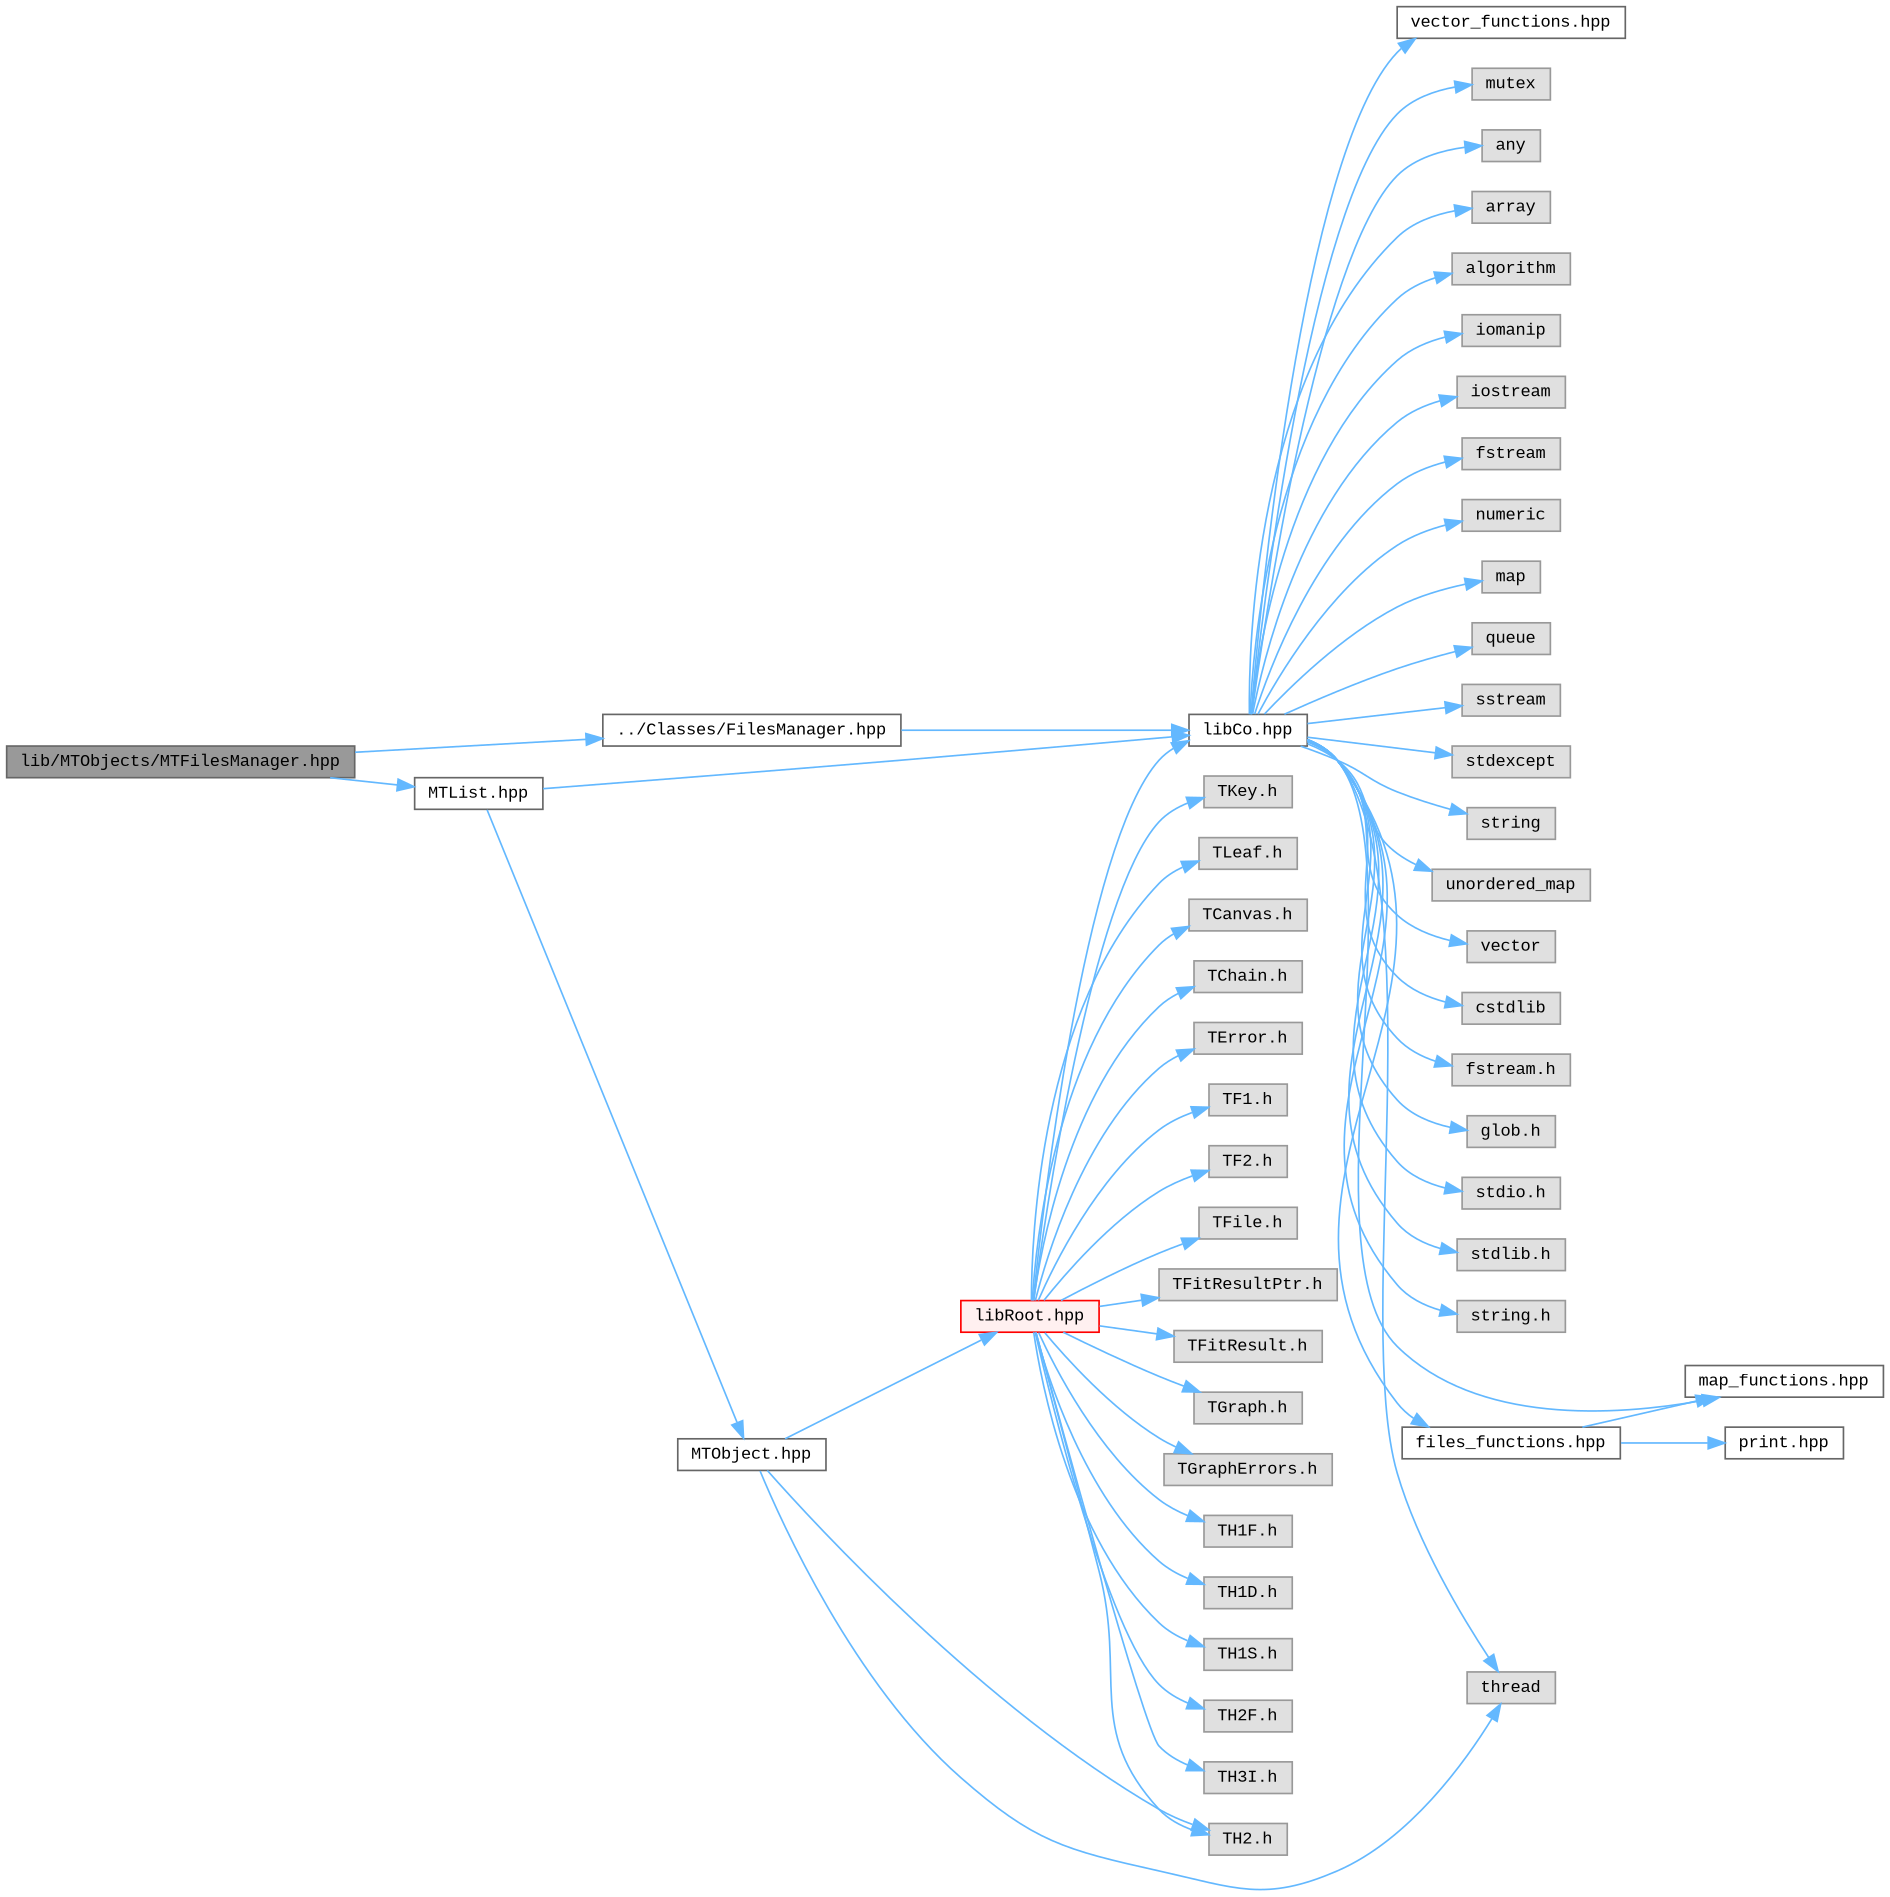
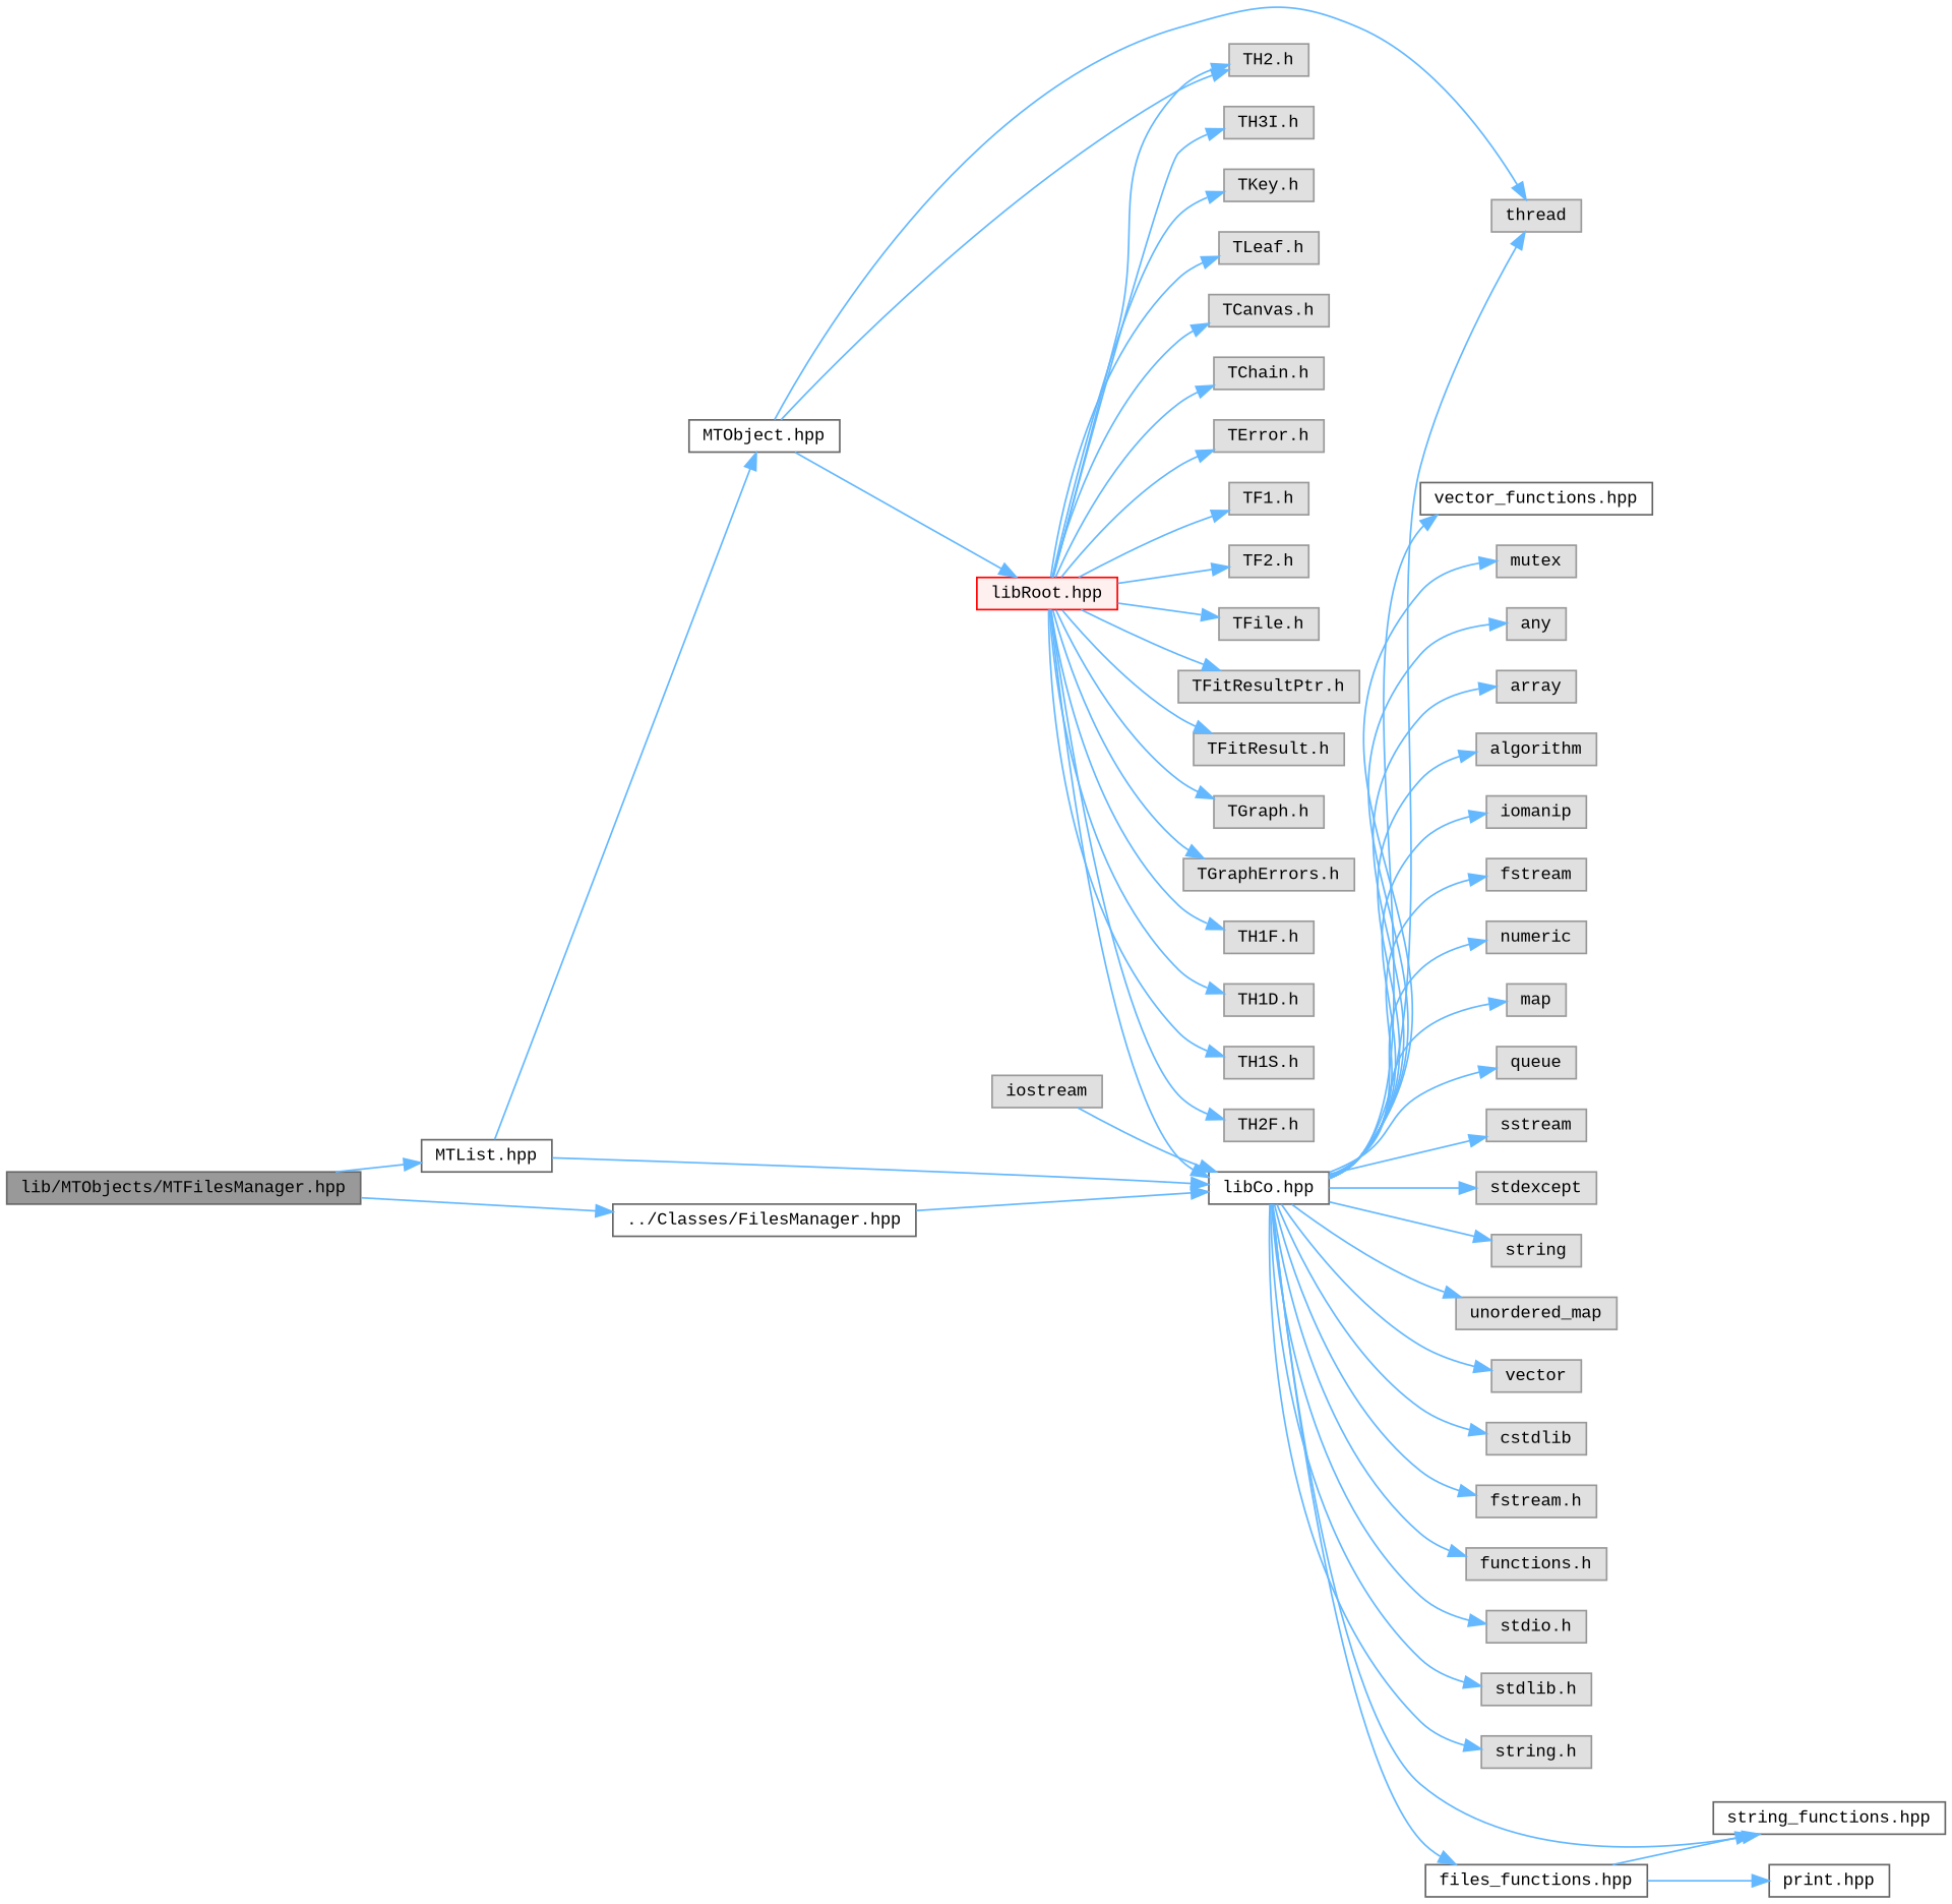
  digraph {
    fontname="Liberation Mono"
    rankdir=LR
    node [color=grey60 fillcolor="#E0E0E0" fontname="Liberation Mono" fontsize=10 shape=box style=filled]
    edge [color=steelblue1 fontname="Liberation Mono" fontsize=10 labelfontname=Helvetica labelfontsize=10 style=solid]
    n1 [color=gray40 fillcolor=grey60 fontcolor=black height=0.2 label="lib/MTObjects/MTFilesManager.hpp" width=0.4]
    n2 [color=grey40 fillcolor=white height=0.2 label="MTList.hpp" width=0.4]
    n3 [color=grey40 fillcolor=white height=0.2 label="../Classes/FilesManager.hpp" width=0.4]
    n4 [color=grey40 fillcolor=white height=0.2 label="MTObject.hpp" width=0.4]
    n5 [color=grey40 fillcolor=white height=0.2 label="libCo.hpp" width=0.4]
    n6 [height=0.2 label=thread width=0.4]
    n7 [color=red fillcolor="#FFF0F0" height=0.2 label="libRoot.hpp" width=0.4]
    n8 [height=0.2 label="TH2.h" width=0.4]
    n9 [height=0.2 label=mutex width=0.4]
    n10 [height=0.2 label=any width=0.4]
    n11 [height=0.2 label=array width=0.4]
    n12 [height=0.2 label=algorithm width=0.4]
    n13 [height=0.2 label=iomanip width=0.4]
    n14 [height=0.2 label=iostream width=0.4]
    n15 [height=0.2 label=fstream width=0.4]
    n16 [height=0.2 label=numeric width=0.4]
    n17 [height=0.2 label=map width=0.4]
    n18 [height=0.2 label=queue width=0.4]
    n19 [height=0.2 label=sstream width=0.4]
    n20 [height=0.2 label=stdexcept width=0.4]
    n21 [height=0.2 label=string width=0.4]
    n22 [height=0.2 label=unordered_map width=0.4]
    n23 [height=0.2 label=vector width=0.4]
    n24 [height=0.2 label=cstdlib width=0.4]
    n25 [height=0.2 label="fstream.h" width=0.4]
-   n26 [height=0.2 label="glob.h" width=0.4]
+   n26 [height=0.2 label="functions.h" width=0.4]
    n27 [height=0.2 label="stdio.h" width=0.4]
    n28 [height=0.2 label="stdlib.h" width=0.4]
    n29 [height=0.2 label="string.h" width=0.4]
-   n30 [color=grey40 fillcolor=white height=0.2 label="map_functions.hpp" width=0.4]
+   n30 [color=grey40 fillcolor=white height=0.2 label="string_functions.hpp" width=0.4]
    n31 [color=grey40 fillcolor=white height=0.2 label="files_functions.hpp" width=0.4]
    n32 [color=grey40 fillcolor=white height=0.2 label="vector_functions.hpp" width=0.4]
    n33 [height=0.2 label="TCanvas.h" width=0.4]
    n34 [height=0.2 label="TChain.h" width=0.4]
    n35 [height=0.2 label="TError.h" width=0.4]
    n36 [height=0.2 label="TF1.h" width=0.4]
    n37 [height=0.2 label="TF2.h" width=0.4]
    n38 [height=0.2 label="TFile.h" width=0.4]
    n39 [height=0.2 label="TFitResultPtr.h" width=0.4]
    n40 [height=0.2 label="TFitResult.h" width=0.4]
    n41 [height=0.2 label="TGraph.h" width=0.4]
    n42 [height=0.2 label="TGraphErrors.h" width=0.4]
    n43 [height=0.2 label="TH1F.h" width=0.4]
    n44 [height=0.2 label="TH1D.h" width=0.4]
    n45 [height=0.2 label="TH1S.h" width=0.4]
    n46 [height=0.2 label="TH2F.h" width=0.4]
    n47 [height=0.2 label="TH3I.h" width=0.4]
    n48 [height=0.2 label="TKey.h" width=0.4]
    n49 [height=0.2 label="TLeaf.h" width=0.4]
    n50 [color=grey40 fillcolor=white height=0.2 label="print.hpp" width=0.4]
    n1 -> n2
    n1 -> n3
    n2 -> n4
    n2 -> n5
    n3 -> n5
    n4 -> n6
    n4 -> n7
    n4 -> n8
    n5 -> n6
    n5 -> n9
    n5 -> n10
    n5 -> n11
    n5 -> n12
    n5 -> n13
-   n5 -> n14
+   n14 -> n5
    n5 -> n15
    n5 -> n16
    n5 -> n17
    n5 -> n18
    n5 -> n19
    n5 -> n20
    n5 -> n21
    n5 -> n22
    n5 -> n23
    n5 -> n24
    n5 -> n25
    n5 -> n26
    n5 -> n27
    n5 -> n28
    n5 -> n29
    n5 -> n30
    n5 -> n31
    n5 -> n32
    n7 -> n5
    n7 -> n8
    n7 -> n33
    n7 -> n34
    n7 -> n35
    n7 -> n36
    n7 -> n37
    n7 -> n38
    n7 -> n39
    n7 -> n40
    n7 -> n41
    n7 -> n42
    n7 -> n43
    n7 -> n44
    n7 -> n45
    n7 -> n46
    n7 -> n47
    n7 -> n48
    n7 -> n49
    n31 -> n30
    n31 -> n50
  }
